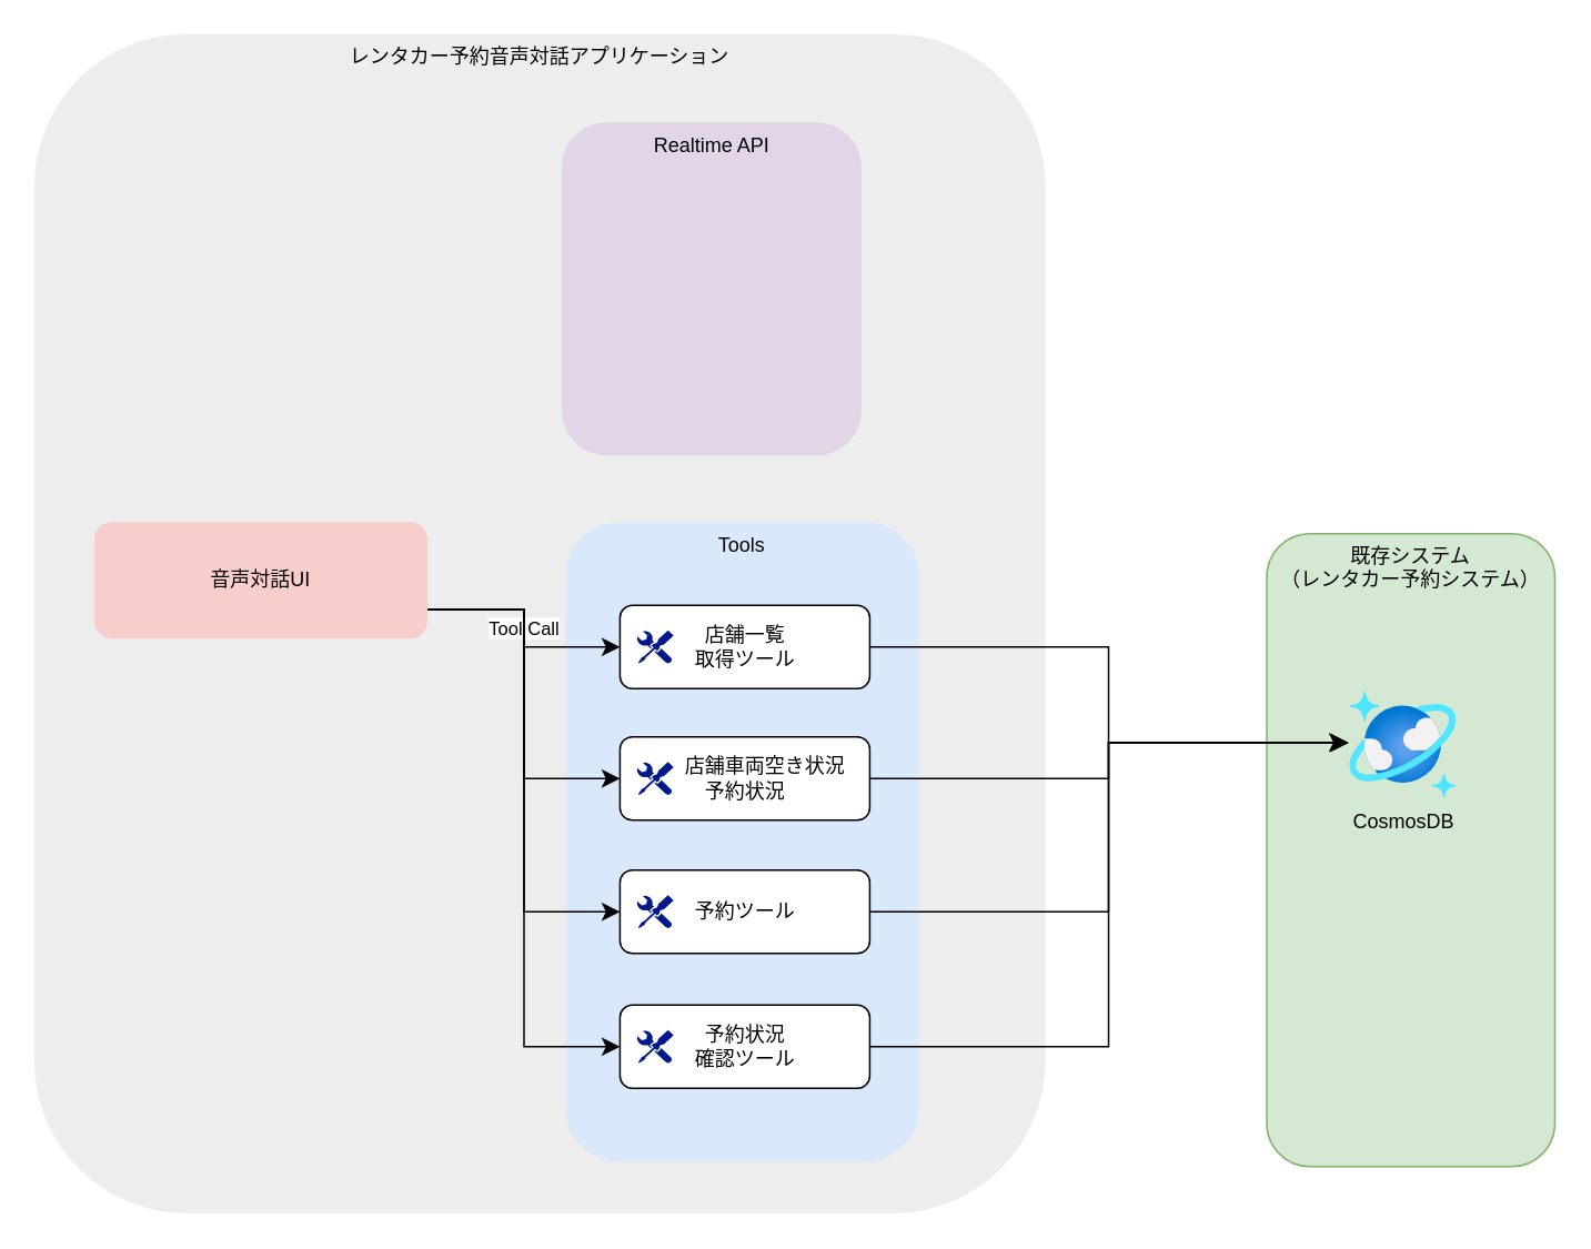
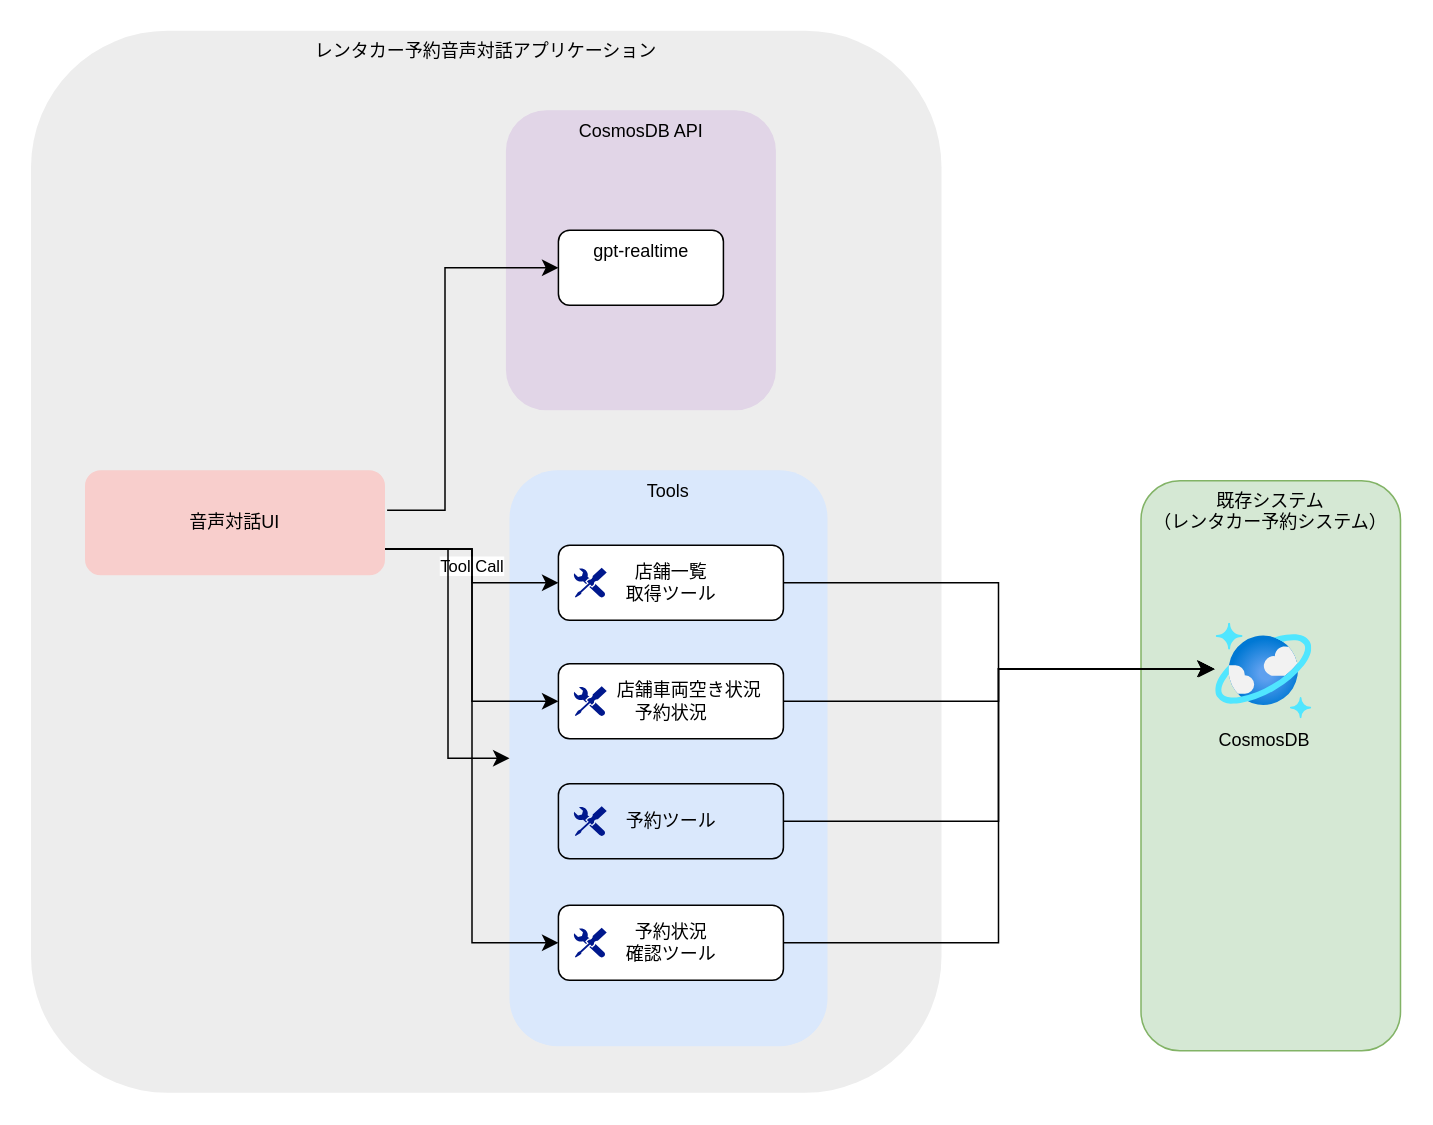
  <mxCell id="0" />
  <mxCell id="1" parent="0" />
  <mxCell id="2" value="レンタカー予約音声対話アプリケーション" style="rounded=1;whiteSpace=wrap;html=1;verticalAlign=top;strokeColor=none;fillColor=#EDEDED;" vertex="1" parent="1"><mxGeometry x="20" y="20" width="607" height="708" as="geometry" /></mxCell>
- <mxCell id="3" value="Realtime API" style="rounded=1;whiteSpace=wrap;html=1;verticalAlign=top;strokeColor=none;fillColor=#e1d5e7;" parent="1" vertex="1"><mxGeometry x="336.61" y="73" width="180" height="200" as="geometry" /></mxCell>
+ <mxCell id="3" value="CosmosDB API" style="rounded=1;whiteSpace=wrap;html=1;verticalAlign=top;strokeColor=none;fillColor=#e1d5e7;" parent="1" vertex="1"><mxGeometry x="336.61" y="73" width="180" height="200" as="geometry" /></mxCell>
+ <mxCell id="4" value="gpt-realtime" style="rounded=1;whiteSpace=wrap;html=1;verticalAlign=top;strokeColor=#000000;" parent="1" vertex="1"><mxGeometry x="371.61" y="153" width="110" height="50" as="geometry" /></mxCell>
  <mxCell id="5" value="Tools" style="rounded=1;whiteSpace=wrap;html=1;verticalAlign=top;strokeColor=none;fillColor=#dae8fc;" parent="1" vertex="1"><mxGeometry x="339" y="313" width="212" height="384" as="geometry" /></mxCell>
  <mxCell id="6" value="" style="group" parent="1" vertex="1" connectable="0"><mxGeometry x="371.61" y="522" width="150" height="50" as="geometry" /></mxCell>
- <mxCell id="7" value="&lt;div&gt;予約ツール&lt;/div&gt;" style="rounded=1;whiteSpace=wrap;html=1;verticalAlign=middle;strokeColor=#000000;" parent="6" vertex="1"><mxGeometry width="150" height="50" as="geometry" /></mxCell>
+ <mxCell id="7" value="&lt;div&gt;予約ツール&lt;/div&gt;" style="rounded=1;whiteSpace=wrap;html=1;verticalAlign=middle;strokeColor=#000000;fillColor=#dae8fc;" parent="6" vertex="1"><mxGeometry width="150" height="50" as="geometry" /></mxCell>
  <mxCell id="8" value="" style="sketch=0;aspect=fixed;pointerEvents=1;shadow=0;dashed=0;html=1;strokeColor=none;labelPosition=center;verticalLabelPosition=bottom;verticalAlign=top;align=center;fillColor=#00188D;shape=mxgraph.mscae.enterprise.tool;" parent="6" vertex="1"><mxGeometry x="10" y="15" width="22.22" height="20" as="geometry" /></mxCell>
  <mxCell id="9" value="" style="group" parent="1" vertex="1" connectable="0"><mxGeometry x="371.61" y="442" width="150" height="50" as="geometry" /></mxCell>
  <mxCell id="10" value="&lt;div&gt;&lt;span style=&quot;background-color: transparent;&quot;&gt;　　店舗車両空き状況&lt;/span&gt;&lt;/div&gt;&lt;div&gt;&lt;span style=&quot;background-color: transparent;&quot;&gt;予約状況&lt;/span&gt;&lt;/div&gt;" style="rounded=1;whiteSpace=wrap;html=1;verticalAlign=middle;strokeColor=#000000;" parent="9" vertex="1"><mxGeometry width="150" height="50" as="geometry" /></mxCell>
  <mxCell id="11" value="" style="sketch=0;aspect=fixed;pointerEvents=1;shadow=0;dashed=0;html=1;strokeColor=none;labelPosition=center;verticalLabelPosition=bottom;verticalAlign=top;align=center;fillColor=#00188D;shape=mxgraph.mscae.enterprise.tool;" parent="9" vertex="1"><mxGeometry x="10" y="15" width="22.22" height="20" as="geometry" /></mxCell>
  <mxCell id="12" value="" style="group" parent="1" vertex="1" connectable="0"><mxGeometry x="371.61" y="363" width="150" height="50" as="geometry" /></mxCell>
  <mxCell id="13" value="店舗一覧&lt;div&gt;取得ツール&lt;/div&gt;" style="rounded=1;whiteSpace=wrap;html=1;verticalAlign=middle;strokeColor=#000000;" parent="12" vertex="1"><mxGeometry width="150" height="50" as="geometry" /></mxCell>
  <mxCell id="14" value="" style="sketch=0;aspect=fixed;pointerEvents=1;shadow=0;dashed=0;html=1;strokeColor=none;labelPosition=center;verticalLabelPosition=bottom;verticalAlign=top;align=center;fillColor=#00188D;shape=mxgraph.mscae.enterprise.tool;" parent="12" vertex="1"><mxGeometry x="10" y="15" width="22.22" height="20" as="geometry" /></mxCell>
  <mxCell id="15" value="Tool Call" style="edgeStyle=elbowEdgeStyle;elbow=horizontal;endArrow=classic;html=1;curved=0;rounded=0;endSize=8;startSize=8;exitX=1;exitY=0.75;exitDx=0;exitDy=0;entryX=0;entryY=0.5;entryDx=0;entryDy=0;verticalAlign=middle;" parent="1" source="17" target="13" edge="1"><mxGeometry width="50" height="50" relative="1" as="geometry"><mxPoint x="464.21" y="398" as="sourcePoint" /><mxPoint x="529" y="433" as="targetPoint" /></mxGeometry></mxCell>
  <mxCell id="16" value="" style="edgeStyle=elbowEdgeStyle;elbow=horizontal;endArrow=classic;html=1;curved=0;rounded=0;endSize=8;startSize=8;exitX=1;exitY=0.75;exitDx=0;exitDy=0;entryX=0;entryY=0.5;entryDx=0;entryDy=0;" parent="1" source="17" target="10" edge="1"><mxGeometry width="50" height="50" relative="1" as="geometry"><mxPoint x="464.21" y="398" as="sourcePoint" /><mxPoint x="619" y="408" as="targetPoint" /></mxGeometry></mxCell>
  <mxCell id="17" value="音声対話UI" style="rounded=1;whiteSpace=wrap;html=1;verticalAlign=middle;strokeColor=none;fillColor=#f8cecc;" parent="1" vertex="1"><mxGeometry x="56" y="313" width="200" height="70" as="geometry" /></mxCell>
- <mxCell id="18" value="" style="edgeStyle=elbowEdgeStyle;elbow=horizontal;endArrow=classic;html=1;curved=0;rounded=0;endSize=8;startSize=8;exitX=1;exitY=0.75;exitDx=0;exitDy=0;entryX=0;entryY=0.5;entryDx=0;entryDy=0;" parent="1" source="17" target="7" edge="1"><mxGeometry width="50" height="50" relative="1" as="geometry"><mxPoint x="464.21" y="398" as="sourcePoint" /><mxPoint x="619" y="498" as="targetPoint" /></mxGeometry></mxCell>
+ <mxCell id="18" value="" style="edgeStyle=elbowEdgeStyle;elbow=horizontal;endArrow=classic;html=1;curved=0;rounded=0;endSize=8;startSize=8;exitX=1;exitY=0.75;exitDx=0;exitDy=0;" parent="1" source="17" target="5" edge="1"><mxGeometry width="50" height="50" relative="1" as="geometry"><mxPoint x="464.21" y="398" as="sourcePoint" /><mxPoint x="619" y="498" as="targetPoint" /></mxGeometry></mxCell>
+ <mxCell id="19" value="" style="edgeStyle=elbowEdgeStyle;elbow=horizontal;endArrow=classic;html=1;curved=0;rounded=0;endSize=8;startSize=8;exitX=1.007;exitY=0.381;exitDx=0;exitDy=0;entryX=0;entryY=0.5;entryDx=0;entryDy=0;exitPerimeter=0;" parent="1" source="17" target="4" edge="1"><mxGeometry width="50" height="50" relative="1" as="geometry"><mxPoint x="256" y="336" as="sourcePoint" /><mxPoint x="436" y="408" as="targetPoint" /><Array as="points"><mxPoint x="296" y="223" /></Array></mxGeometry></mxCell>
  <mxCell id="20" value="" style="group" parent="1" vertex="1" connectable="0"><mxGeometry x="371.61" y="603" width="150" height="50" as="geometry" /></mxCell>
  <mxCell id="21" value="&lt;div&gt;予約状況&lt;/div&gt;&lt;div&gt;確認ツール&lt;/div&gt;" style="rounded=1;whiteSpace=wrap;html=1;verticalAlign=middle;strokeColor=#000000;" parent="20" vertex="1"><mxGeometry width="150" height="50" as="geometry" /></mxCell>
  <mxCell id="22" value="" style="sketch=0;aspect=fixed;pointerEvents=1;shadow=0;dashed=0;html=1;strokeColor=none;labelPosition=center;verticalLabelPosition=bottom;verticalAlign=top;align=center;fillColor=#00188D;shape=mxgraph.mscae.enterprise.tool;" parent="20" vertex="1"><mxGeometry x="10" y="15" width="22.22" height="20" as="geometry" /></mxCell>
  <mxCell id="23" value="" style="edgeStyle=elbowEdgeStyle;elbow=horizontal;endArrow=classic;html=1;curved=0;rounded=0;endSize=8;startSize=8;exitX=1;exitY=0.75;exitDx=0;exitDy=0;entryX=0;entryY=0.5;entryDx=0;entryDy=0;" parent="1" source="17" target="21" edge="1"><mxGeometry width="50" height="50" relative="1" as="geometry"><mxPoint x="464.21" y="398" as="sourcePoint" /><mxPoint x="630" y="595" as="targetPoint" /></mxGeometry></mxCell>
  <mxCell id="24" value="既存システム&lt;div&gt;（レンタカー予約システム）&lt;/div&gt;" style="rounded=1;whiteSpace=wrap;html=1;verticalAlign=top;strokeColor=#82b366;fillColor=#d5e8d4;" parent="1" vertex="1"><mxGeometry x="760" y="320" width="173" height="380" as="geometry" /></mxCell>
  <mxCell id="25" value="CosmosDB" style="image;aspect=fixed;html=1;points=[];align=center;fontSize=12;image=img/lib/azure2/databases/Azure_Cosmos_DB.svg;labelBackgroundColor=none;" parent="1" vertex="1"><mxGeometry x="810" y="415" width="64" height="64" as="geometry" /></mxCell>
  <mxCell id="26" value="" style="edgeStyle=elbowEdgeStyle;elbow=horizontal;endArrow=classic;html=1;curved=0;rounded=0;endSize=8;startSize=8;entryX=-0.02;entryY=0.473;entryDx=0;entryDy=0;exitX=1;exitY=0.5;exitDx=0;exitDy=0;entryPerimeter=0;" parent="1" source="13" target="25" edge="1"><mxGeometry width="50" height="50" relative="1" as="geometry"><mxPoint x="817" y="415" as="sourcePoint" /><mxPoint x="630" y="648" as="targetPoint" /></mxGeometry></mxCell>
  <mxCell id="27" value="" style="edgeStyle=elbowEdgeStyle;elbow=horizontal;endArrow=classic;html=1;curved=0;rounded=0;endSize=8;startSize=8;exitX=1;exitY=0.5;exitDx=0;exitDy=0;entryX=-0.02;entryY=0.473;entryDx=0;entryDy=0;entryPerimeter=0;" parent="1" source="10" target="25" edge="1"><mxGeometry width="50" height="50" relative="1" as="geometry"><mxPoint x="780" y="408" as="sourcePoint" /><mxPoint x="825" y="583" as="targetPoint" /></mxGeometry></mxCell>
  <mxCell id="28" value="" style="edgeStyle=elbowEdgeStyle;elbow=horizontal;endArrow=classic;html=1;curved=0;rounded=0;endSize=8;startSize=8;exitX=1;exitY=0.5;exitDx=0;exitDy=0;entryX=-0.01;entryY=0.478;entryDx=0;entryDy=0;entryPerimeter=0;" parent="1" source="7" target="25" edge="1"><mxGeometry width="50" height="50" relative="1" as="geometry"><mxPoint x="780" y="487" as="sourcePoint" /><mxPoint x="937" y="509" as="targetPoint" /></mxGeometry></mxCell>
  <mxCell id="29" value="" style="edgeStyle=elbowEdgeStyle;elbow=horizontal;endArrow=classic;html=1;curved=0;rounded=0;endSize=8;startSize=8;exitX=1;exitY=0.5;exitDx=0;exitDy=0;entryX=-0.024;entryY=0.474;entryDx=0;entryDy=0;entryPerimeter=0;" parent="1" source="21" target="25" edge="1"><mxGeometry width="50" height="50" relative="1" as="geometry"><mxPoint x="780" y="567" as="sourcePoint" /><mxPoint x="705" y="488" as="targetPoint" /></mxGeometry></mxCell>
